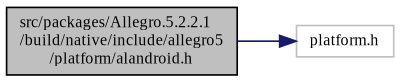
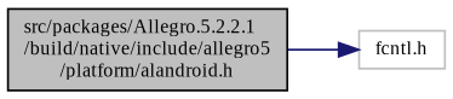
  digraph {
    rankdir=LR
    fontname="Liberation Serif"
    node [fontname="Liberation Serif" fontsize=10 shape=record style=filled]
    n1 [color=black fillcolor=grey75 fontcolor=black height=0.2 label="src/packages/Allegro.5.2.2.1\l/build/native/include/allegro5\l/platform/alandroid.h" width=0.4]
-   n2 [color=grey75 fillcolor=white height=0.2 label="platform.h" width=0.4]
+   n2 [color=grey75 fillcolor=white height=0.2 label="fcntl.h" width=0.4]
    n1 -> n2 [color=midnightblue fontname="Liberation Serif" fontsize=10 labelfontname=Helvetica labelfontsize=10 style=solid]
  }
